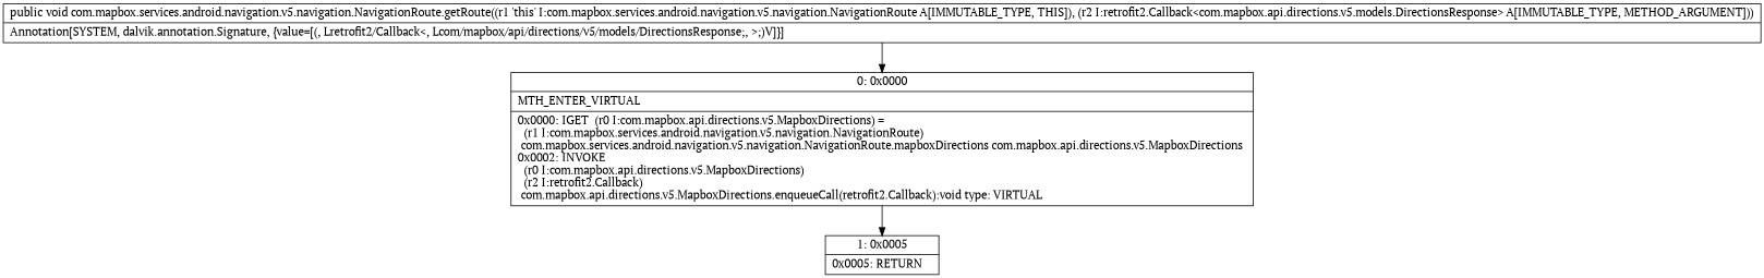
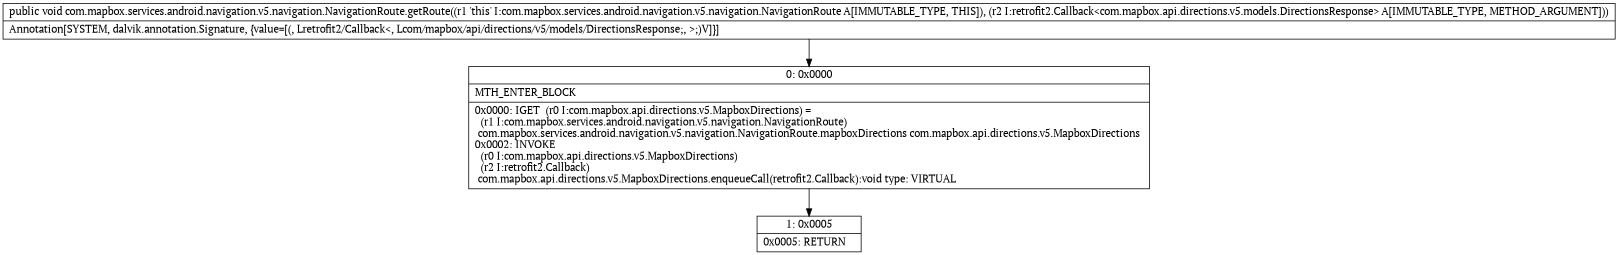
  digraph {
    fontname="PT Serif"
    node [shape=record fontname="PT Serif"]
    edge [fontname="PT Serif"]
-   n1 [label="{0\:\ 0x0000|MTH_ENTER_VIRTUAL\l|0x0000: IGET  (r0 I:com.mapbox.api.directions.v5.MapboxDirections) = \l  (r1 I:com.mapbox.services.android.navigation.v5.navigation.NavigationRoute)\l com.mapbox.services.android.navigation.v5.navigation.NavigationRoute.mapboxDirections com.mapbox.api.directions.v5.MapboxDirections \l0x0002: INVOKE  \l  (r0 I:com.mapbox.api.directions.v5.MapboxDirections)\l  (r2 I:retrofit2.Callback)\l com.mapbox.api.directions.v5.MapboxDirections.enqueueCall(retrofit2.Callback):void type: VIRTUAL \l}"]
+   n1 [label="{0\:\ 0x0000|MTH_ENTER_BLOCK\l|0x0000: IGET  (r0 I:com.mapbox.api.directions.v5.MapboxDirections) = \l  (r1 I:com.mapbox.services.android.navigation.v5.navigation.NavigationRoute)\l com.mapbox.services.android.navigation.v5.navigation.NavigationRoute.mapboxDirections com.mapbox.api.directions.v5.MapboxDirections \l0x0002: INVOKE  \l  (r0 I:com.mapbox.api.directions.v5.MapboxDirections)\l  (r2 I:retrofit2.Callback)\l com.mapbox.api.directions.v5.MapboxDirections.enqueueCall(retrofit2.Callback):void type: VIRTUAL \l}"]
    n2 [label="{1\:\ 0x0005|0x0005: RETURN   \l}"]
    n3 [label="{public void com.mapbox.services.android.navigation.v5.navigation.NavigationRoute.getRoute((r1 'this' I:com.mapbox.services.android.navigation.v5.navigation.NavigationRoute A[IMMUTABLE_TYPE, THIS]), (r2 I:retrofit2.Callback\<com.mapbox.api.directions.v5.models.DirectionsResponse\> A[IMMUTABLE_TYPE, METHOD_ARGUMENT]))  | Annotation[SYSTEM, dalvik.annotation.Signature, \{value=[(, Lretrofit2\/Callback\<, Lcom\/mapbox\/api\/directions\/v5\/models\/DirectionsResponse;, \>;)V]\}]\l}"]
    n1 -> n2
    n3 -> n1
  }
